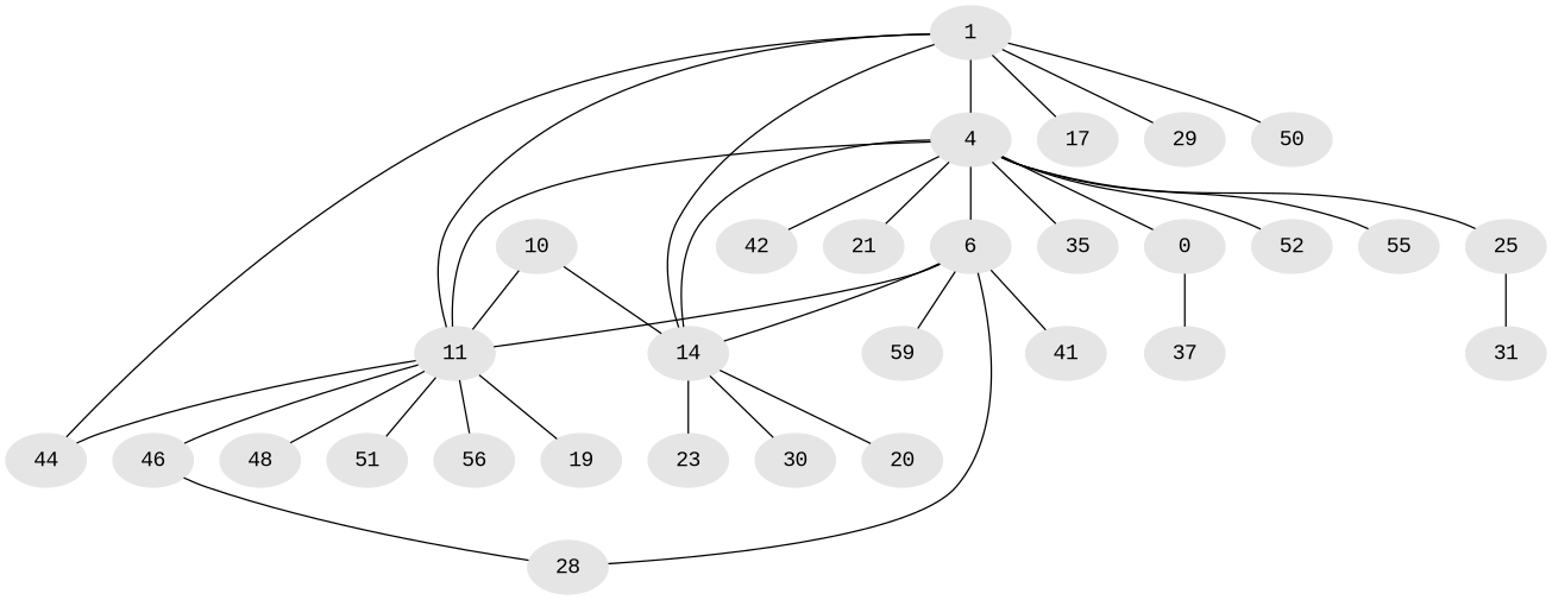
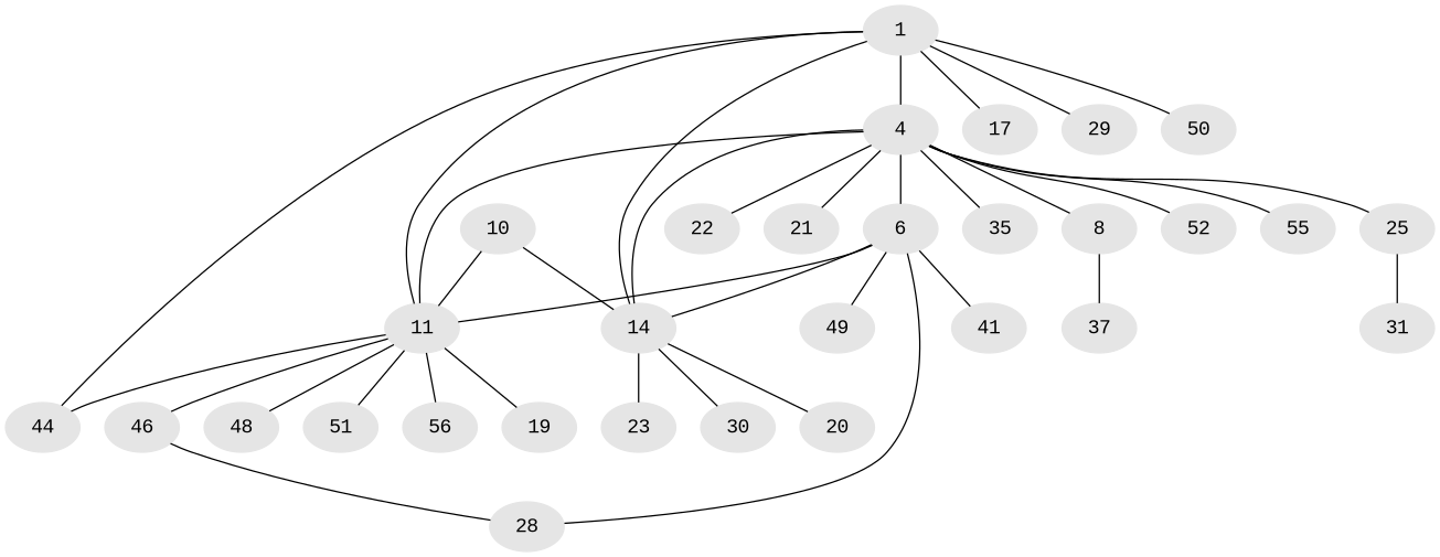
  graph {
    fontname="Liberation Mono"
    node [color=gray90 fontname="Liberation Mono" style=filled]
    edge [fontname="Liberation Mono"]
    1 [super="+26+3+2"]
    4 [super="+5+34+21+49+39"]
    11 [super="+12"]
    14 [super="+18+15"]
    17
    29
    44
    50
-   8 [super="+33+9" label=0]
+   8 [super="+33+9"]
    6
-   22 [label=42]
+   22
    n12 [label=21 super="+45"]
    25
    35
    52
    55
    37
    19
    46 [super="+63+61"]
    48 [super="+57"]
    51
    56
    20 [super="+38"]
    23 [super="+43"]
    30 [super="+47"]
    28
    41
-   59
+   59 [label=49]
    31 [super="+54"]
    10 [super="+42+62+27+32"]
    1 -- 4
    1 -- 11
    1 -- 14
    1 -- 17
    1 -- 29
    1 -- 44
    1 -- 50
    4 -- 11
    4 -- 14
    4 -- 8 [weight=2]
    4 -- 6 [weight=2]
    4 -- 22
    4 -- n12
    4 -- 25
    4 -- 35
    4 -- 52
    4 -- 55
    11 -- 44
    11 -- 19
    11 -- 46
    11 -- 48
    11 -- 51
    11 -- 56
    14 -- 20
    14 -- 23
    14 -- 30
    8 -- 37
    6 -- 11
    6 -- 14
    6 -- 28
    6 -- 41
    6 -- 59
    25 -- 31
    46 -- 28
    10 -- 11 [weight=2]
    10 -- 14
  }
